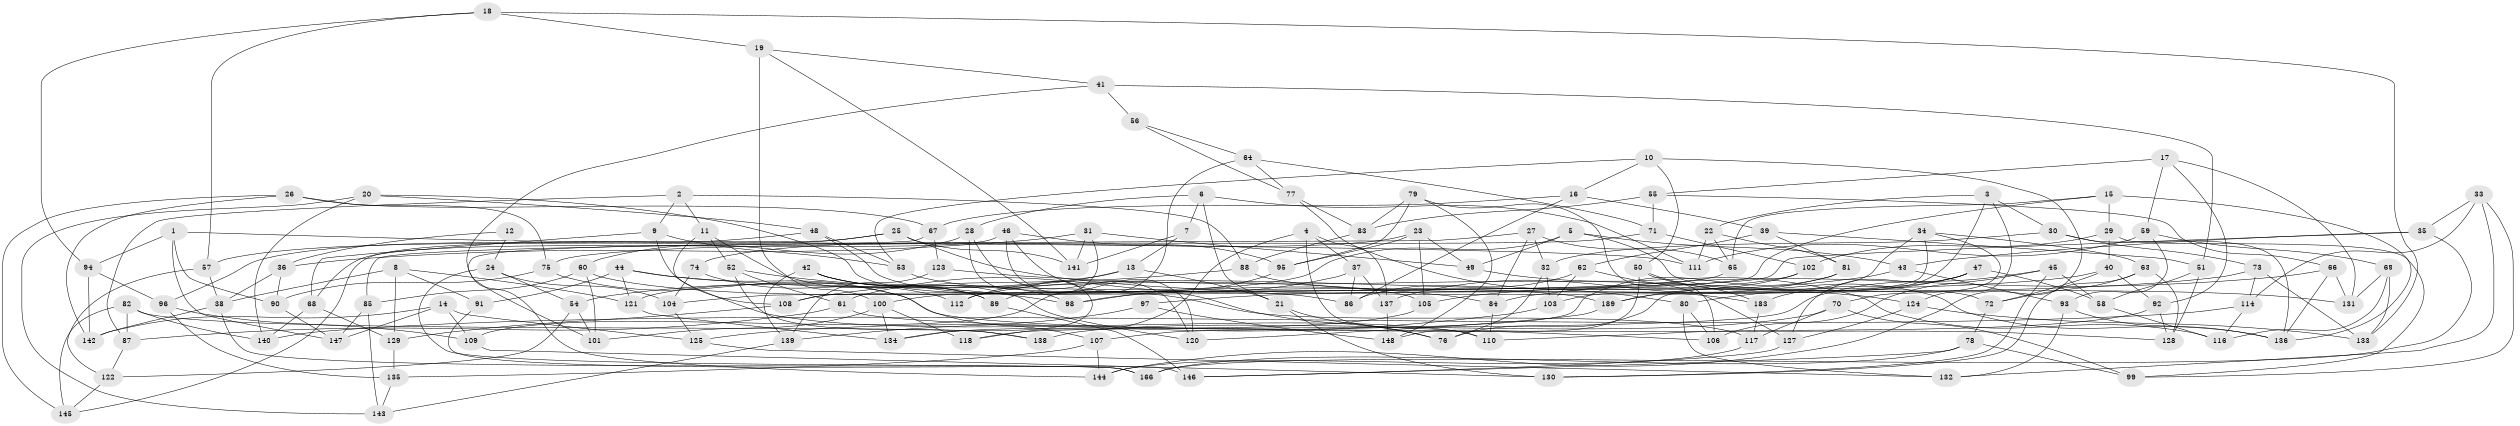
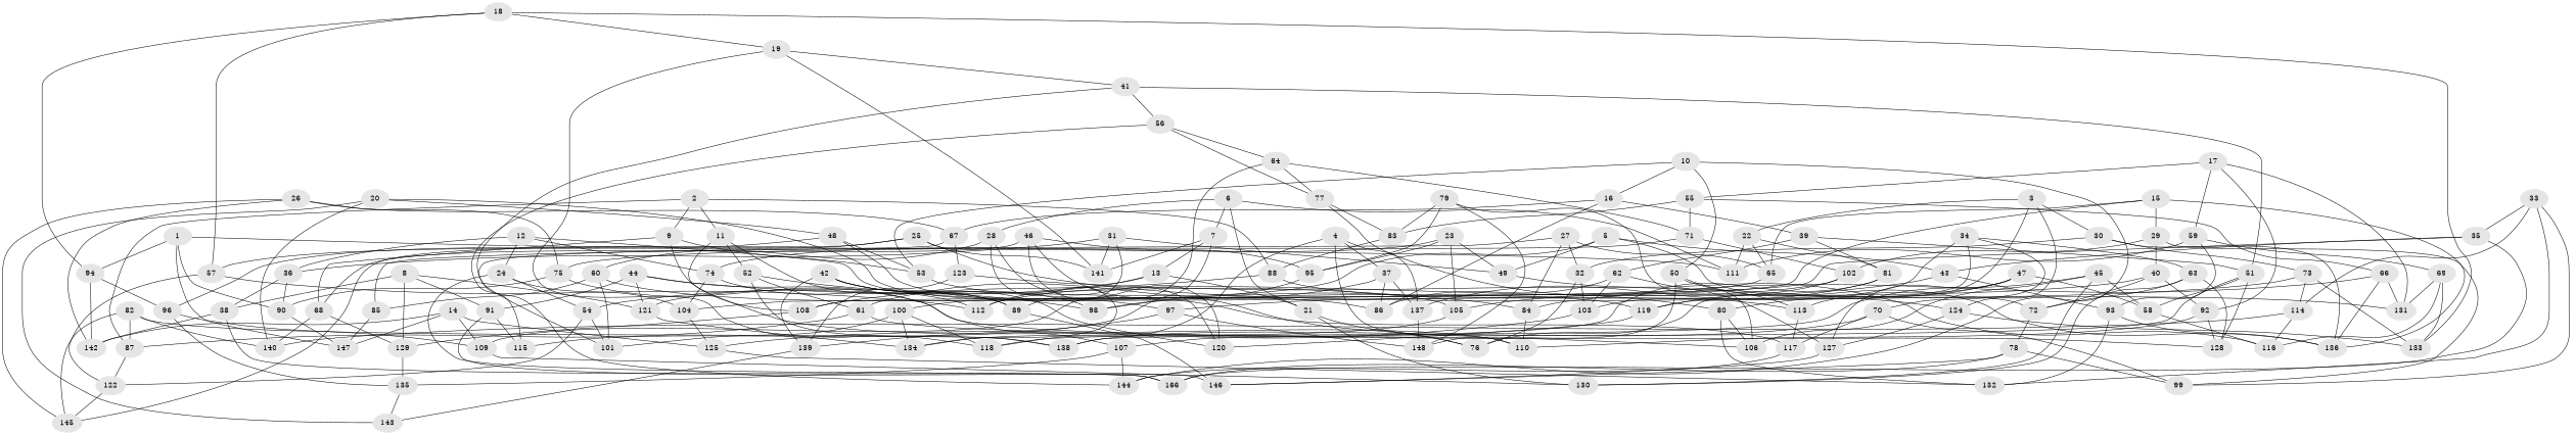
  graph {
    node [color=gray90 style=filled]
    1
    90
    94
    111
    147
    142
    96
    2
    9
    11
    87
    88
    53
    68
    108
    110
    52
    89
    122
-   113 [label=183]
+   113
    3
    22
    30
    76
    124
    65
    81
    136
    32
    73
    133
    127
    4
    37
    118
    137
    86
    61
    148
    5
    43
    49
    72
    121
    105
    93
    116
    78
    134
    6
    7
    21
    28
    13
+   115
    141
    130
    60
    120
    54
    112
    8
    38
    91
    129
    n66 [label=166]
    146
    135
-   119 [label=189]
+   119
    140
    10
    16
    50
    144
    39
    67
    98
    138
    12
    24
    36
    74
    97
    104
    139
    101
    14
    109
    125
    132
    15
    29
    40
    99
    102
    100
    51
    62
    123
    17
    55
    59
    92
    131
    66
    71
    83
    69
    128
    18
    19
    57
    41
    56
    20
    48
    117
    143
    107
    23
    95
    25
    145
    26
    75
    27
    84
    85
    103
    114
    31
    33
    35
    34
    63
    70
    106
    58
    64
    77
    42
    44
    45
    46
    47
    80
    79
    82
    1 -- 90
    1 -- 94
    1 -- 111
    1 -- 147
    90 -- 147
    94 -- 142
    94 -- 96
    96 -- 135
    96 -- 109
    2 -- 9
    2 -- 11
    2 -- 87
    2 -- 88
    9 -- 53
    9 -- 68
    9 -- 108
    11 -- 110
    11 -- 52
    11 -- 89
    87 -- 122
    88 -- 108
    88 -- 113
    53 -- 119
    68 -- 129
    68 -- 140
    108 -- 129
    52 -- 61
    52 -- 98
    52 -- 138
    89 -- 146
    122 -- 145
    113 -- 117
    3 -- 22
    3 -- 30
    3 -- 76
    3 -- 124
    22 -- 111
    22 -- 65
    22 -- 81
    30 -- 136
    30 -- 32
    30 -- 73
    124 -- 133
    124 -- 127
    65 -- 100
    81 -- 137
    81 -- 107
    32 -- 76
    32 -- 103
    73 -- 133
    73 -- 97
    73 -- 114
    127 -- 146
    4 -- 110
    4 -- 37
    4 -- 118
    4 -- 137
    37 -- 137
    37 -- 86
    37 -- 61
    137 -- 148
    61 -- 87
    61 -- 106
    5 -- 43
    5 -- 49
    5 -- 72
    5 -- 121
    43 -- 105
    43 -- 93
    49 -- 116
    72 -- 78
    121 -- 134
    105 -- 134
    93 -- 136
    93 -- 132
    78 -- n66
    78 -- 146
    78 -- 99
    6 -- 111
    6 -- 7
    6 -- 21
    6 -- 28
    7 -- 13
+   7 -- 115
    7 -- 141
    21 -- 76
    21 -- 130
    28 -- 134
    28 -- 60
    28 -- 120
    13 -- 21
    13 -- 54
    13 -- 112
    60 -- 86
    60 -- 101
    60 -- 85
    54 -- 122
    54 -- 101
    8 -- 121
    8 -- 38
    8 -- 91
    8 -- 129
    38 -- 142
    38 -- n66
+   91 -- 115
    91 -- 146
    129 -- 135
    135 -- 143
    119 -- 120
    10 -- 53
    10 -- 16
    10 -- 50
    10 -- 144
    16 -- 86
    16 -- 39
    16 -- 67
    50 -- 113
    50 -- 136
    50 -- 148
    39 -- 81
    39 -- 51
    39 -- 62
    67 -- 144
    67 -- 123
    12 -- 24
    12 -- 36
+   12 -- 74
+   12 -- 97
    24 -- 54
    24 -- n66
    24 -- 104
    36 -- 90
    36 -- 38
    74 -- 112
    74 -- 104
    97 -- 148
    97 -- 139
    104 -- 125
    139 -- 143
    14 -- 147
    14 -- 142
    14 -- 109
    14 -- 125
    109 -- 130
    125 -- 132
    15 -- 65
    15 -- 136
    15 -- 104
    15 -- 29
    29 -- 40
    29 -- 99
    29 -- 102
    40 -- 72
    40 -- 98
    40 -- 92
    102 -- 112
    102 -- 119
    100 -- 118
    100 -- 134
    100 -- 101
+   51 -- 138
    51 -- 128
    51 -- 58
    62 -- 127
    62 -- 86
    62 -- 103
    123 -- 124
    123 -- 139
    17 -- 55
    17 -- 59
    17 -- 92
    17 -- 131
    55 -- 66
    55 -- 71
    55 -- 83
    59 -- 111
    59 -- 93
    59 -- 69
    92 -- 110
    92 -- 128
    66 -- 136
    66 -- 131
    66 -- 84
    71 -- 102
    71 -- 75
    83 -- 88
    69 -- 133
    69 -- 116
    69 -- 131
    18 -- 94
    18 -- 133
    18 -- 19
    18 -- 57
-   19 -- 100
+   19 -- 118
    19 -- 141
    19 -- 41
    57 -- 122
-   57 -- 38
+   57 -- 112
    41 -- 101
    41 -- 51
    41 -- 56
+   56 -- 115
    56 -- 64
    56 -- 77
    20 -- 140
    20 -- 48
    20 -- 117
    20 -- 143
    48 -- 53
    48 -- 105
    48 -- 57
    117 -- 144
    107 -- 135
    107 -- 144
    23 -- 49
    23 -- 105
    23 -- 74
    23 -- 95
    95 -- 98
    25 -- 96
    25 -- 141
    25 -- 131
    25 -- 145
    26 -- 142
    26 -- 67
    26 -- 145
    26 -- 75
    75 -- 90
    75 -- 128
    27 -- 65
    27 -- 32
    27 -- 84
    27 -- 85
    84 -- 110
    85 -- 147
-   85 -- 143
    103 -- 125
    114 -- 116
    114 -- 140
    31 -- 89
    31 -- 49
    31 -- 141
    31 -- 36
    33 -- 132
    33 -- 99
    33 -- 114
    33 -- 35
    35 -- 108
    35 -- 43
    35 -- n66
    34 -- 119
    34 -- 103
    34 -- 63
    34 -- 70
    63 -- 72
    63 -- 130
    63 -- 128
    70 -- 138
    70 -- 99
    70 -- 117
    58 -- 116
    64 -- 109
    64 -- 71
    64 -- 77
    77 -- 83
    77 -- 80
    42 -- 89
    42 -- 120
    42 -- 98
    42 -- 139
    44 -- 121
    44 -- 91
    44 -- 107
    44 -- 84
    45 -- 118
    45 -- 130
    45 -- 106
    45 -- 58
    46 -- 68
    46 -- 76
    46 -- 120
    46 -- 95
    47 -- 113
    47 -- 127
    47 -- 58
    47 -- 80
    80 -- 132
    80 -- 106
    79 -- 148
    79 -- 83
    79 -- 95
    79 -- 106
    82 -- 87
    82 -- 140
    82 -- 138
    82 -- 145
  }
